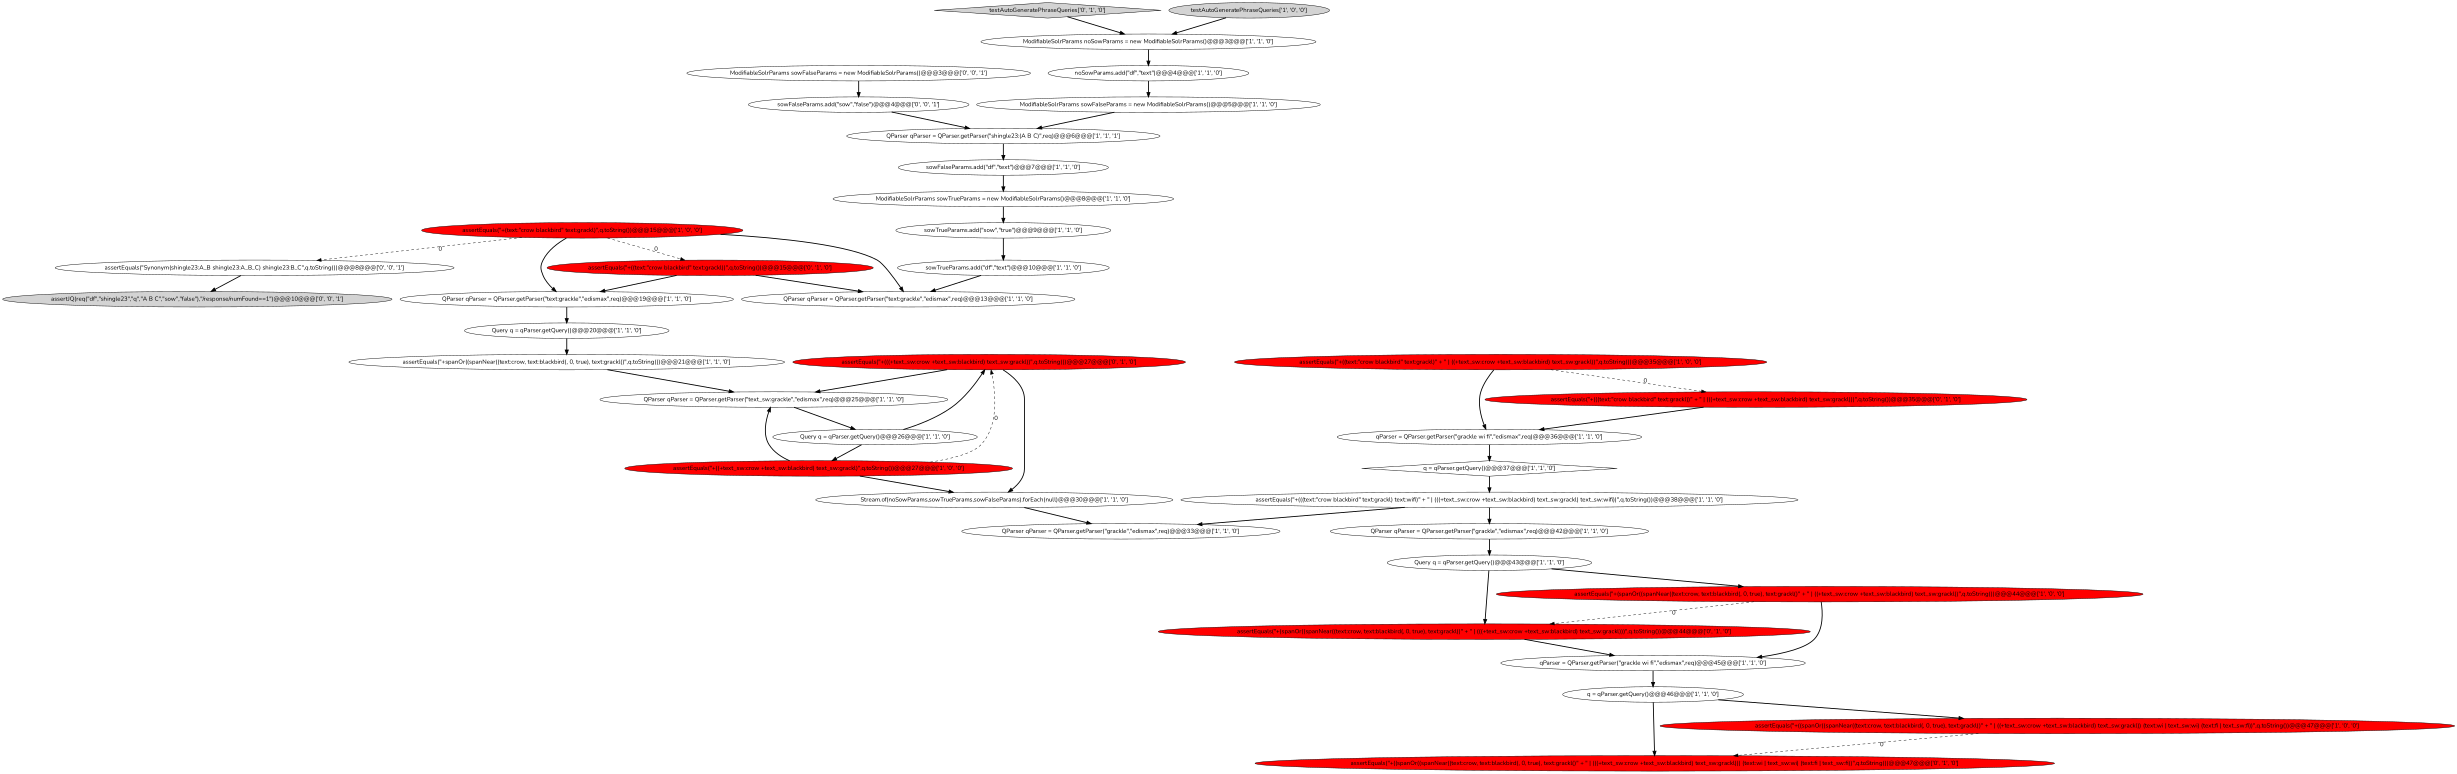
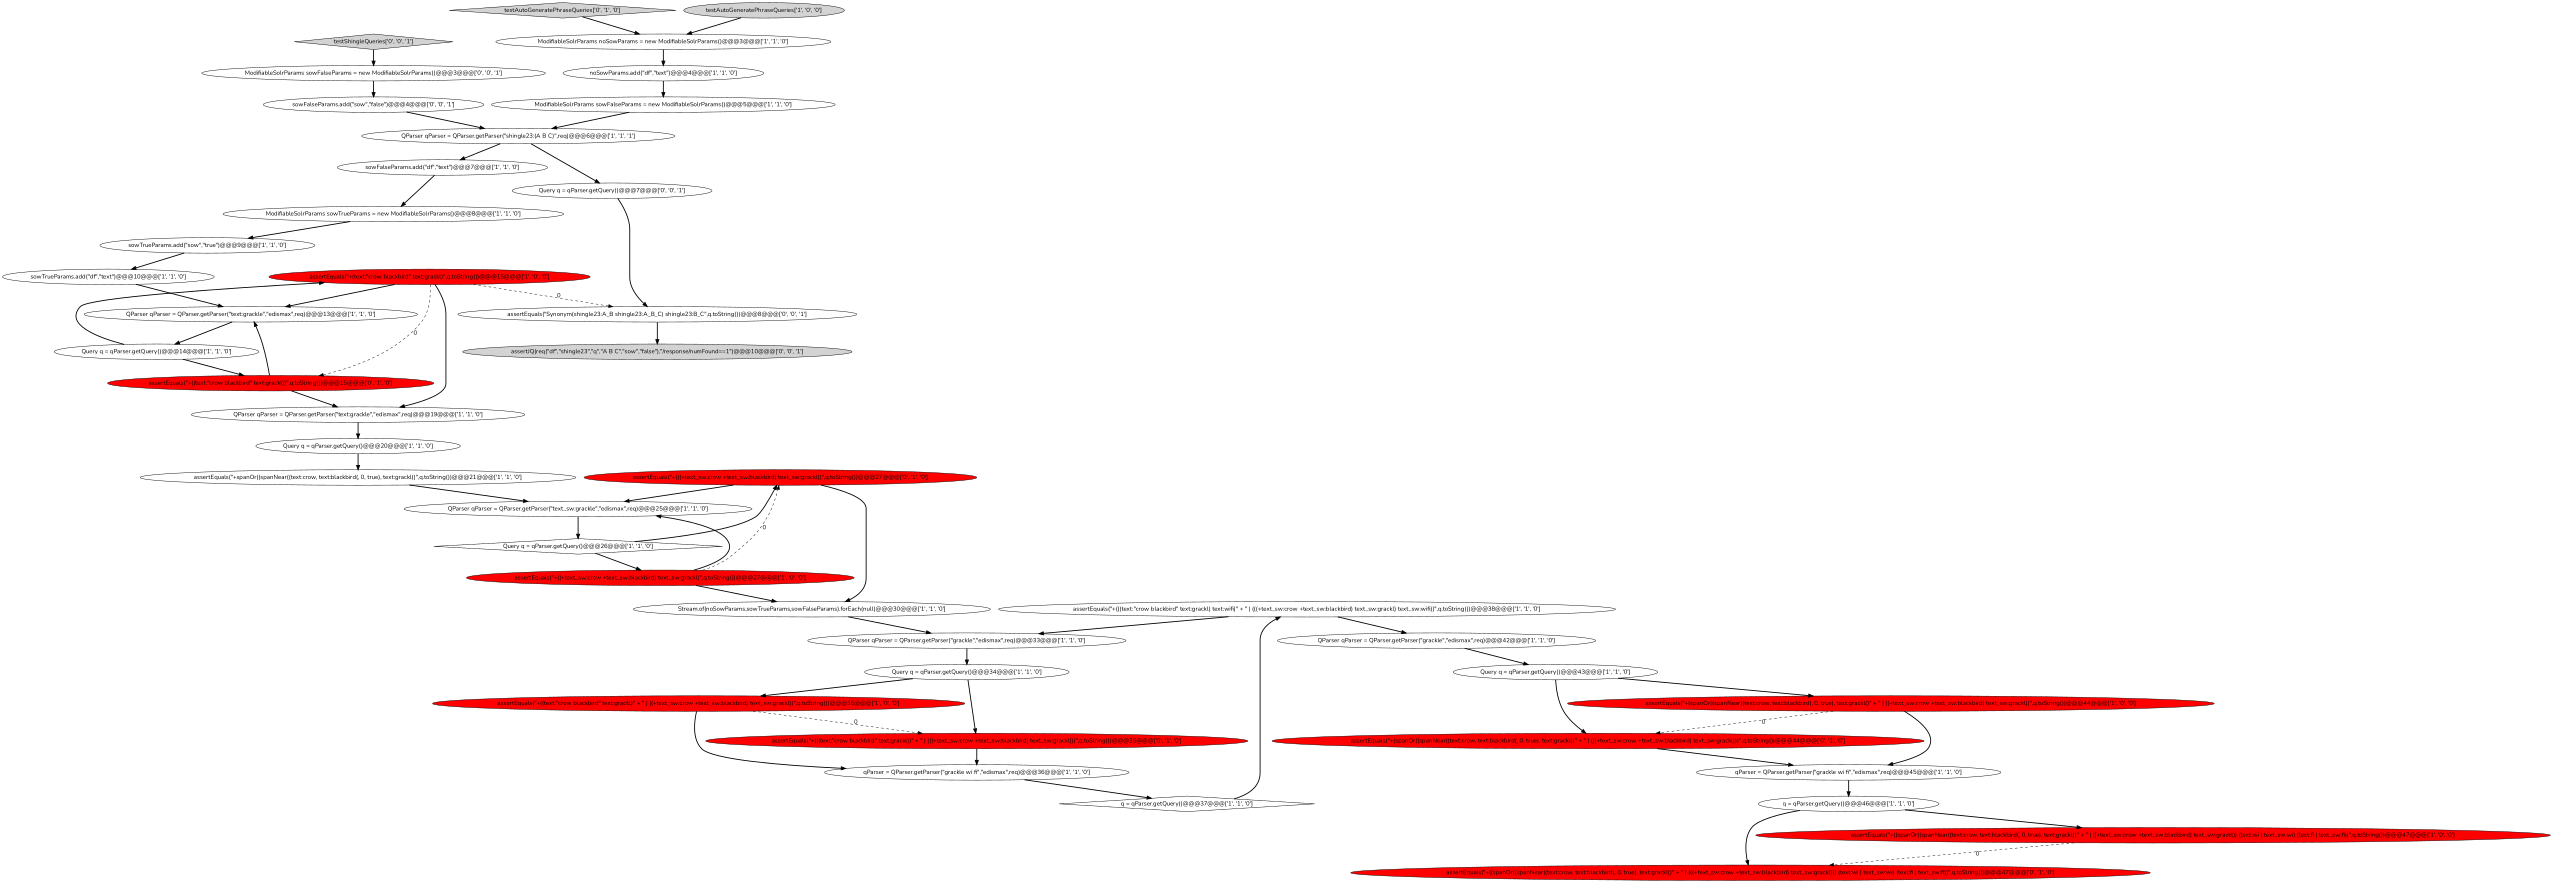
  digraph {
    fontname=Nunito
    node [fillcolor=white fontname=Nunito shape=ellipse style=filled]
    edge [fontname=Nunito style=bold]
    n1 [fillcolor=red label="assertEquals(\"+((spanOr((spanNear((text:crow, text:blackbird(, 0, true), text:grackl()\" + \" | (((+text_sw:crow +text_sw:blackbird) text_sw:grackl))) (text:wi | text_sw:wi) (text:fi | text_sw:fi))\",q.toString())@@@47@@@['0', '1', '0']"]
    n2 [label="q = qParser.getQuery()@@@46@@@['1', '1', '0']"]
    n3 [fillcolor=red label="assertEquals(\"+((spanOr((spanNear((text:crow, text:blackbird(, 0, true), text:grackl()\" + \" | ((+text_sw:crow +text_sw:blackbird) text_sw:grackl)) (text:wi | text_sw:wi) (text:fi | text_sw:fi))\",q.toString())@@@47@@@['1', '0', '0']"]
    n4 [fillcolor=red label="assertEquals(\"+((text:\"crow blackbird\" text:grackl)\" + \" | ((+text_sw:crow +text_sw:blackbird) text_sw:grackl))\",q.toString())@@@35@@@['1', '0', '0']"]
    n5 [label="qParser = QParser.getParser(\"grackle wi fi\",\"edismax\",req)@@@36@@@['1', '1', '0']"]
    n6 [fillcolor=red label="assertEquals(\"+(((text:\"crow blackbird\" text:grackl))\" + \" | (((+text_sw:crow +text_sw:blackbird) text_sw:grackl)))\",q.toString())@@@35@@@['0', '1', '0']"]
    n7 [label="q = qParser.getQuery()@@@37@@@['1', '1', '0']" shape=diamond]
    n8 [fillcolor=lightgray label="testAutoGeneratePhraseQueries['0', '1', '0']" shape=diamond]
    n9 [label="ModifiableSolrParams noSowParams = new ModifiableSolrParams()@@@3@@@['1', '1', '0']"]
    n10 [label="noSowParams.add(\"df\",\"text\")@@@4@@@['1', '1', '0']"]
    n11 [label="sowTrueParams.add(\"sow\",\"true\")@@@9@@@['1', '1', '0']"]
    n12 [label="sowTrueParams.add(\"df\",\"text\")@@@10@@@['1', '1', '0']"]
    n13 [label="QParser qParser = QParser.getParser(\"text:grackle\",\"edismax\",req)@@@13@@@['1', '1', '0']"]
    n14 [label="sowFalseParams.add(\"sow\",\"false\")@@@4@@@['0', '0', '1']"]
    n15 [label="QParser qParser = QParser.getParser(\"shingle23:(A B C)\",req)@@@6@@@['1', '1', '1']"]
+   n16 [label="Query q = qParser.getQuery()@@@7@@@['0', '0', '1']"]
    n17 [label="sowFalseParams.add(\"df\",\"text\")@@@7@@@['1', '1', '0']"]
+   n18 [label="Query q = qParser.getQuery()@@@34@@@['1', '1', '0']"]
    n19 [fillcolor=red label="assertEquals(\"+(spanOr((spanNear((text:crow, text:blackbird(, 0, true), text:grackl()\" + \" | (((+text_sw:crow +text_sw:blackbird) text_sw:grackl)))\",q.toString())@@@44@@@['0', '1', '0']"]
    n20 [label="qParser = QParser.getParser(\"grackle wi fi\",\"edismax\",req)@@@45@@@['1', '1', '0']"]
    n21 [label="Query q = qParser.getQuery()@@@43@@@['1', '1', '0']"]
    n22 [fillcolor=red label="assertEquals(\"+(spanOr((spanNear((text:crow, text:blackbird(, 0, true), text:grackl()\" + \" | ((+text_sw:crow +text_sw:blackbird) text_sw:grackl))\",q.toString())@@@44@@@['1', '0', '0']"]
    n23 [label="assertEquals(\"+(((text:\"crow blackbird\" text:grackl) text:wifi)\" + \" | (((+text_sw:crow +text_sw:blackbird) text_sw:grackl) text_sw:wifi))\",q.toString())@@@38@@@['1', '1', '0']"]
    n24 [label="assertEquals(\"Synonym(shingle23:A_B shingle23:A_B_C) shingle23:B_C\",q.toString())@@@8@@@['0', '0', '1']"]
    n25 [fillcolor=lightgray label="assertJQ(req(\"df\",\"shingle23\",\"q\",\"A B C\",\"sow\",\"false\"),\"/response/numFound==1\")@@@10@@@['0', '0', '1']"]
    n26 [label="ModifiableSolrParams sowFalseParams = new ModifiableSolrParams()@@@5@@@['1', '1', '0']"]
    n27 [label="ModifiableSolrParams sowTrueParams = new ModifiableSolrParams()@@@8@@@['1', '1', '0']"]
    n28 [fillcolor=red label="assertEquals(\"+(((+text_sw:crow +text_sw:blackbird) text_sw:grackl))\",q.toString())@@@27@@@['0', '1', '0']"]
    n29 [label="QParser qParser = QParser.getParser(\"text_sw:grackle\",\"edismax\",req)@@@25@@@['1', '1', '0']"]
    n30 [label="Stream.of(noSowParams,sowTrueParams,sowFalseParams).forEach(null)@@@30@@@['1', '1', '0']"]
-   n31 [label="Query q = qParser.getQuery()@@@26@@@['1', '1', '0']"]
+   n31 [label="Query q = qParser.getQuery()@@@26@@@['1', '1', '0']" shape=diamond]
    n32 [label="QParser qParser = QParser.getParser(\"grackle\",\"edismax\",req)@@@33@@@['1', '1', '0']"]
    n33 [fillcolor=red label="assertEquals(\"+((+text_sw:crow +text_sw:blackbird) text_sw:grackl)\",q.toString())@@@27@@@['1', '0', '0']"]
    n34 [label="Query q = qParser.getQuery()@@@20@@@['1', '1', '0']"]
    n35 [label="assertEquals(\"+spanOr((spanNear((text:crow, text:blackbird(, 0, true), text:grackl()\",q.toString())@@@21@@@['1', '1', '0']"]
+   n36 [label="Query q = qParser.getQuery()@@@14@@@['1', '1', '0']"]
    n37 [fillcolor=red label="assertEquals(\"+(text:\"crow blackbird\" text:grackl)\",q.toString())@@@15@@@['1', '0', '0']"]
    n38 [fillcolor=red label="assertEquals(\"+((text:\"crow blackbird\" text:grackl))\",q.toString())@@@15@@@['0', '1', '0']"]
    n39 [label="QParser qParser = QParser.getParser(\"text:grackle\",\"edismax\",req)@@@19@@@['1', '1', '0']"]
    n40 [fillcolor=lightgray label="testAutoGeneratePhraseQueries['1', '0', '0']"]
    n41 [label="QParser qParser = QParser.getParser(\"grackle\",\"edismax\",req)@@@42@@@['1', '1', '0']"]
    n42 [label="ModifiableSolrParams sowFalseParams = new ModifiableSolrParams()@@@3@@@['0', '0', '1']"]
+   n43 [fillcolor=lightgray label="testShingleQueries['0', '0', '1']" shape=diamond]
    n2 -> n1
    n2 -> n3
    n3 -> n1 [label=0 style=dashed]
    n4 -> n5
    n4 -> n6 [label=0 style=dashed]
    n5 -> n7
    n6 -> n5
    n7 -> n23
    n8 -> n9
    n9 -> n10
    n10 -> n26
    n11 -> n12
    n12 -> n13
+   n13 -> n36
    n14 -> n15
+   n15 -> n16
    n15 -> n17
+   n16 -> n24
    n17 -> n27
+   n18 -> n4
+   n18 -> n6
    n19 -> n20
    n20 -> n2
    n21 -> n19
    n21 -> n22
    n22 -> n19 [label=0 style=dashed]
    n22 -> n20
    n23 -> n32
    n23 -> n41
    n24 -> n25
    n26 -> n15
    n27 -> n11
    n28 -> n29
    n28 -> n30
    n29 -> n31
    n30 -> n32
    n31 -> n28
    n31 -> n33
+   n32 -> n18
    n33 -> n28 [label=0 style=dashed]
    n33 -> n29
    n33 -> n30
    n34 -> n35
    n35 -> n29
+   n36 -> n37
+   n36 -> n38
    n37 -> n13
    n37 -> n24 [label=0 style=dashed]
    n37 -> n38 [label=0 style=dashed]
    n37 -> n39
    n38 -> n13
    n38 -> n39
    n39 -> n34
    n40 -> n9
    n41 -> n21
    n42 -> n14
+   n43 -> n42
  }
